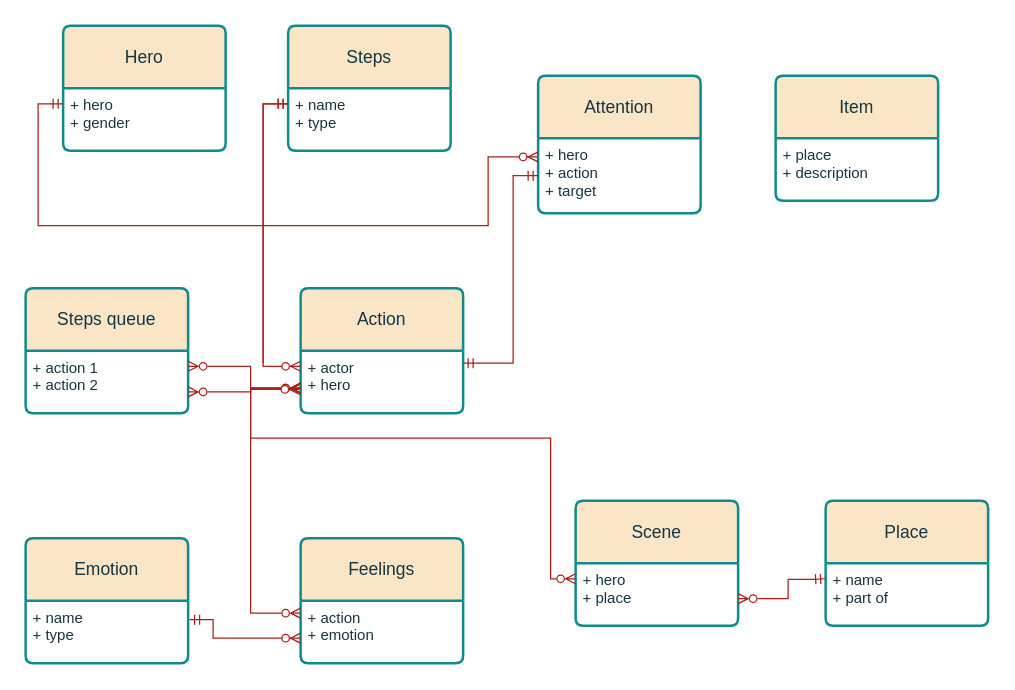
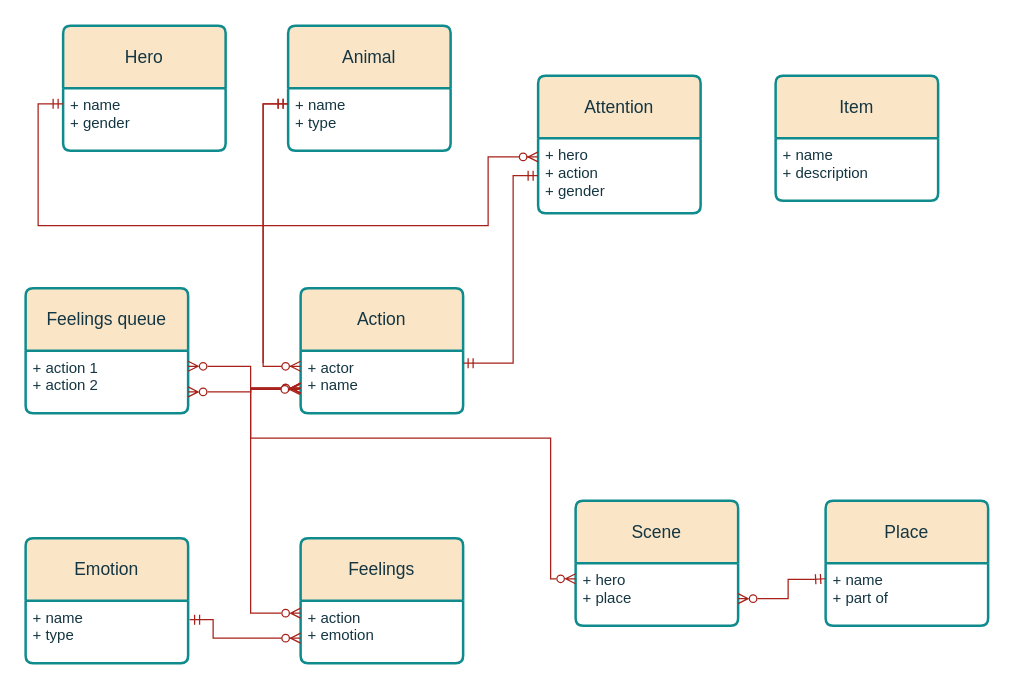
  <mxCell id="0" />
  <mxCell id="1" parent="0" />
  <mxCell id="2" value="Hero" style="swimlane;childLayout=stackLayout;horizontal=1;startSize=50;horizontalStack=0;rounded=1;fontSize=14;fontStyle=0;strokeWidth=2;resizeParent=0;resizeLast=1;shadow=0;dashed=0;align=center;arcSize=4;whiteSpace=wrap;html=1;labelBackgroundColor=none;fillColor=#FAE5C7;strokeColor=#0F8B8D;fontColor=#143642;" parent="1" vertex="1"><mxGeometry x="50" y="20" width="130" height="100" as="geometry" /></mxCell>
- <mxCell id="3" value="+ hero&lt;div&gt;+ gender&lt;/div&gt;" style="align=left;strokeColor=none;fillColor=none;spacingLeft=4;spacingRight=4;fontSize=12;verticalAlign=top;resizable=0;rotatable=0;part=1;html=1;whiteSpace=wrap;labelBackgroundColor=none;fontColor=#143642;" parent="2" vertex="1"><mxGeometry y="50" width="130" height="50" as="geometry" /></mxCell>
- <mxCell id="4" value="Steps" style="swimlane;childLayout=stackLayout;horizontal=1;startSize=50;horizontalStack=0;rounded=1;fontSize=14;fontStyle=0;strokeWidth=2;resizeParent=0;resizeLast=1;shadow=0;dashed=0;align=center;arcSize=4;whiteSpace=wrap;html=1;labelBackgroundColor=none;fillColor=#FAE5C7;strokeColor=#0F8B8D;fontColor=#143642;" parent="1" vertex="1"><mxGeometry x="230" y="20" width="130" height="100" as="geometry" /></mxCell>
+ <mxCell id="3" value="+ name&lt;div&gt;+ gender&lt;/div&gt;" style="align=left;strokeColor=none;fillColor=none;spacingLeft=4;spacingRight=4;fontSize=12;verticalAlign=top;resizable=0;rotatable=0;part=1;html=1;whiteSpace=wrap;labelBackgroundColor=none;fontColor=#143642;" parent="2" vertex="1"><mxGeometry y="50" width="130" height="50" as="geometry" /></mxCell>
+ <mxCell id="4" value="Animal" style="swimlane;childLayout=stackLayout;horizontal=1;startSize=50;horizontalStack=0;rounded=1;fontSize=14;fontStyle=0;strokeWidth=2;resizeParent=0;resizeLast=1;shadow=0;dashed=0;align=center;arcSize=4;whiteSpace=wrap;html=1;labelBackgroundColor=none;fillColor=#FAE5C7;strokeColor=#0F8B8D;fontColor=#143642;" parent="1" vertex="1"><mxGeometry x="230" y="20" width="130" height="100" as="geometry" /></mxCell>
  <mxCell id="5" value="+ name&lt;div&gt;+ type&lt;/div&gt;" style="align=left;strokeColor=none;fillColor=none;spacingLeft=4;spacingRight=4;fontSize=12;verticalAlign=top;resizable=0;rotatable=0;part=1;html=1;whiteSpace=wrap;labelBackgroundColor=none;fontColor=#143642;" parent="4" vertex="1"><mxGeometry y="50" width="130" height="50" as="geometry" /></mxCell>
  <mxCell id="6" value="Item" style="swimlane;childLayout=stackLayout;horizontal=1;startSize=50;horizontalStack=0;rounded=1;fontSize=14;fontStyle=0;strokeWidth=2;resizeParent=0;resizeLast=1;shadow=0;dashed=0;align=center;arcSize=4;whiteSpace=wrap;html=1;labelBackgroundColor=none;fillColor=#FAE5C7;strokeColor=#0F8B8D;fontColor=#143642;" parent="1" vertex="1"><mxGeometry x="620" y="60" width="130" height="100" as="geometry" /></mxCell>
- <mxCell id="7" value="+ place&lt;div&gt;+ description&lt;/div&gt;" style="align=left;strokeColor=none;fillColor=none;spacingLeft=4;spacingRight=4;fontSize=12;verticalAlign=top;resizable=0;rotatable=0;part=1;html=1;whiteSpace=wrap;labelBackgroundColor=none;fontColor=#143642;" parent="6" vertex="1"><mxGeometry y="50" width="130" height="50" as="geometry" /></mxCell>
+ <mxCell id="7" value="+ name&lt;div&gt;+ description&lt;/div&gt;" style="align=left;strokeColor=none;fillColor=none;spacingLeft=4;spacingRight=4;fontSize=12;verticalAlign=top;resizable=0;rotatable=0;part=1;html=1;whiteSpace=wrap;labelBackgroundColor=none;fontColor=#143642;" parent="6" vertex="1"><mxGeometry y="50" width="130" height="50" as="geometry" /></mxCell>
  <mxCell id="8" value="Place" style="swimlane;childLayout=stackLayout;horizontal=1;startSize=50;horizontalStack=0;rounded=1;fontSize=14;fontStyle=0;strokeWidth=2;resizeParent=0;resizeLast=1;shadow=0;dashed=0;align=center;arcSize=4;whiteSpace=wrap;html=1;labelBackgroundColor=none;fillColor=#FAE5C7;strokeColor=#0F8B8D;fontColor=#143642;" parent="1" vertex="1"><mxGeometry x="660" y="400" width="130" height="100" as="geometry" /></mxCell>
  <mxCell id="9" value="+ name&lt;div&gt;+ part of&lt;span style=&quot;color: rgba(0, 0, 0, 0); font-family: monospace; font-size: 0px; text-wrap-mode: nowrap; background-color: transparent;&quot;&gt;%3CmxGraphModel%3E%3Croot%3E%3CmxCell%20id%3D%220%22%2F%3E%3CmxCell%20id%3D%221%22%20parent%3D%220%22%2F%3E%3CmxCell%20id%3D%222%22%20value%3D%22Hero%22%20style%3D%22swimlane%3BchildLayout%3DstackLayout%3Bhorizontal%3D1%3BstartSize%3D50%3BhorizontalStack%3D0%3Brounded%3D1%3BfontSize%3D14%3BfontStyle%3D0%3BstrokeWidth%3D2%3BresizeParent%3D0%3BresizeLast%3D1%3Bshadow%3D0%3Bdashed%3D0%3Balign%3Dcenter%3BarcSize%3D4%3BwhiteSpace%3Dwrap%3Bhtml%3D1%3B%22%20vertex%3D%221%22%20parent%3D%221%22%3E%3CmxGeometry%20x%3D%22160%22%20y%3D%22130%22%20width%3D%22130%22%20height%3D%22100%22%20as%3D%22geometry%22%2F%3E%3C%2FmxCell%3E%3CmxCell%20id%3D%223%22%20value%3D%22%2B%20name%26lt%3Bdiv%26gt%3B%2B%20gender%26lt%3B%2Fdiv%26gt%3B%22%20style%3D%22align%3Dleft%3BstrokeColor%3Dnone%3BfillColor%3Dnone%3BspacingLeft%3D4%3BspacingRight%3D4%3BfontSize%3D12%3BverticalAlign%3Dtop%3Bresizable%3D0%3Brotatable%3D0%3Bpart%3D1%3Bhtml%3D1%3BwhiteSpace%3Dwrap%3B%22%20vertex%3D%221%22%20parent%3D%222%22%3E%3CmxGeometry%20y%3D%2250%22%20width%3D%22130%22%20height%3D%2250%22%20as%3D%22geometry%22%2F%3E%3C%2FmxCell%3E%3C%2Froot%3E%3C%2FmxGraphModel%3E&lt;/span&gt;&lt;/div&gt;" style="align=left;strokeColor=none;fillColor=none;spacingLeft=4;spacingRight=4;fontSize=12;verticalAlign=top;resizable=0;rotatable=0;part=1;html=1;whiteSpace=wrap;labelBackgroundColor=none;fontColor=#143642;" parent="8" vertex="1"><mxGeometry y="50" width="130" height="50" as="geometry" /></mxCell>
  <mxCell id="10" value="Action" style="swimlane;childLayout=stackLayout;horizontal=1;startSize=50;horizontalStack=0;rounded=1;fontSize=14;fontStyle=0;strokeWidth=2;resizeParent=0;resizeLast=1;shadow=0;dashed=0;align=center;arcSize=4;whiteSpace=wrap;html=1;labelBackgroundColor=none;fillColor=#FAE5C7;strokeColor=#0F8B8D;fontColor=#143642;" parent="1" vertex="1"><mxGeometry x="240" y="230" width="130" height="100" as="geometry" /></mxCell>
- <mxCell id="11" value="&lt;div&gt;+ actor&lt;/div&gt;&lt;div&gt;+ hero&lt;/div&gt;" style="align=left;strokeColor=none;fillColor=none;spacingLeft=4;spacingRight=4;fontSize=12;verticalAlign=top;resizable=0;rotatable=0;part=1;html=1;whiteSpace=wrap;labelBackgroundColor=none;fontColor=#143642;" parent="10" vertex="1"><mxGeometry y="50" width="130" height="50" as="geometry" /></mxCell>
+ <mxCell id="11" value="&lt;div&gt;+ actor&lt;/div&gt;&lt;div&gt;+ name&lt;/div&gt;" style="align=left;strokeColor=none;fillColor=none;spacingLeft=4;spacingRight=4;fontSize=12;verticalAlign=top;resizable=0;rotatable=0;part=1;html=1;whiteSpace=wrap;labelBackgroundColor=none;fontColor=#143642;" parent="10" vertex="1"><mxGeometry y="50" width="130" height="50" as="geometry" /></mxCell>
  <mxCell id="12" value="Attention" style="swimlane;childLayout=stackLayout;horizontal=1;startSize=50;horizontalStack=0;rounded=1;fontSize=14;fontStyle=0;strokeWidth=2;resizeParent=0;resizeLast=1;shadow=0;dashed=0;align=center;arcSize=4;whiteSpace=wrap;html=1;labelBackgroundColor=none;fillColor=#FAE5C7;strokeColor=#0F8B8D;fontColor=#143642;" parent="1" vertex="1"><mxGeometry x="430" y="60" width="130" height="110" as="geometry" /></mxCell>
- <mxCell id="13" value="+ hero&lt;div&gt;+ action&lt;br&gt;&lt;div&gt;+ target&lt;/div&gt;&lt;/div&gt;" style="align=left;strokeColor=none;fillColor=none;spacingLeft=4;spacingRight=4;fontSize=12;verticalAlign=top;resizable=0;rotatable=0;part=1;html=1;whiteSpace=wrap;labelBackgroundColor=none;fontColor=#143642;" parent="12" vertex="1"><mxGeometry y="50" width="130" height="60" as="geometry" /></mxCell>
- <mxCell id="14" value="Steps queue" style="swimlane;childLayout=stackLayout;horizontal=1;startSize=50;horizontalStack=0;rounded=1;fontSize=14;fontStyle=0;strokeWidth=2;resizeParent=0;resizeLast=1;shadow=0;dashed=0;align=center;arcSize=4;whiteSpace=wrap;html=1;labelBackgroundColor=none;fillColor=#FAE5C7;strokeColor=#0F8B8D;fontColor=#143642;" parent="1" vertex="1"><mxGeometry x="20" y="230" width="130" height="100" as="geometry" /></mxCell>
+ <mxCell id="13" value="+ hero&lt;div&gt;+ action&lt;br&gt;&lt;div&gt;+ gender&lt;/div&gt;&lt;/div&gt;" style="align=left;strokeColor=none;fillColor=none;spacingLeft=4;spacingRight=4;fontSize=12;verticalAlign=top;resizable=0;rotatable=0;part=1;html=1;whiteSpace=wrap;labelBackgroundColor=none;fontColor=#143642;" parent="12" vertex="1"><mxGeometry y="50" width="130" height="60" as="geometry" /></mxCell>
+ <mxCell id="14" value="Feelings queue" style="swimlane;childLayout=stackLayout;horizontal=1;startSize=50;horizontalStack=0;rounded=1;fontSize=14;fontStyle=0;strokeWidth=2;resizeParent=0;resizeLast=1;shadow=0;dashed=0;align=center;arcSize=4;whiteSpace=wrap;html=1;labelBackgroundColor=none;fillColor=#FAE5C7;strokeColor=#0F8B8D;fontColor=#143642;" parent="1" vertex="1"><mxGeometry x="20" y="230" width="130" height="100" as="geometry" /></mxCell>
  <mxCell id="15" value="+ action 1&lt;div&gt;+ action 2&lt;/div&gt;&lt;div&gt;&lt;br&gt;&lt;/div&gt;" style="align=left;strokeColor=none;fillColor=none;spacingLeft=4;spacingRight=4;fontSize=12;verticalAlign=top;resizable=0;rotatable=0;part=1;html=1;whiteSpace=wrap;labelBackgroundColor=none;fontColor=#143642;" parent="14" vertex="1"><mxGeometry y="50" width="130" height="50" as="geometry" /></mxCell>
  <mxCell id="16" value="Scene" style="swimlane;childLayout=stackLayout;horizontal=1;startSize=50;horizontalStack=0;rounded=1;fontSize=14;fontStyle=0;strokeWidth=2;resizeParent=0;resizeLast=1;shadow=0;dashed=0;align=center;arcSize=4;whiteSpace=wrap;html=1;labelBackgroundColor=none;fillColor=#FAE5C7;strokeColor=#0F8B8D;fontColor=#143642;" parent="1" vertex="1"><mxGeometry x="460" y="400" width="130" height="100" as="geometry" /></mxCell>
  <mxCell id="17" value="+ hero&lt;div&gt;+ place&lt;/div&gt;" style="align=left;strokeColor=none;fillColor=none;spacingLeft=4;spacingRight=4;fontSize=12;verticalAlign=top;resizable=0;rotatable=0;part=1;html=1;whiteSpace=wrap;labelBackgroundColor=none;fontColor=#143642;" parent="16" vertex="1"><mxGeometry y="50" width="130" height="50" as="geometry" /></mxCell>
  <mxCell id="18" value="Feelings" style="swimlane;childLayout=stackLayout;horizontal=1;startSize=50;horizontalStack=0;rounded=1;fontSize=14;fontStyle=0;strokeWidth=2;resizeParent=0;resizeLast=1;shadow=0;dashed=0;align=center;arcSize=4;whiteSpace=wrap;html=1;labelBackgroundColor=none;fillColor=#FAE5C7;strokeColor=#0F8B8D;fontColor=#143642;" parent="1" vertex="1"><mxGeometry x="240" y="430" width="130" height="100" as="geometry" /></mxCell>
  <mxCell id="19" value="+ action&lt;div&gt;+ emotion&lt;/div&gt;" style="align=left;strokeColor=none;fillColor=none;spacingLeft=4;spacingRight=4;fontSize=12;verticalAlign=top;resizable=0;rotatable=0;part=1;html=1;whiteSpace=wrap;labelBackgroundColor=none;fontColor=#143642;" parent="18" vertex="1"><mxGeometry y="50" width="130" height="50" as="geometry" /></mxCell>
  <mxCell id="20" value="Emotion" style="swimlane;childLayout=stackLayout;horizontal=1;startSize=50;horizontalStack=0;rounded=1;fontSize=14;fontStyle=0;strokeWidth=2;resizeParent=0;resizeLast=1;shadow=0;dashed=0;align=center;arcSize=4;whiteSpace=wrap;html=1;labelBackgroundColor=none;fillColor=#FAE5C7;strokeColor=#0F8B8D;fontColor=#143642;" parent="1" vertex="1"><mxGeometry x="20" y="430" width="130" height="100" as="geometry" /></mxCell>
  <mxCell id="21" value="+ name&lt;div&gt;+ type&lt;/div&gt;" style="align=left;strokeColor=none;fillColor=none;spacingLeft=4;spacingRight=4;fontSize=12;verticalAlign=top;resizable=0;rotatable=0;part=1;html=1;whiteSpace=wrap;labelBackgroundColor=none;fontColor=#143642;" parent="20" vertex="1"><mxGeometry y="50" width="130" height="50" as="geometry" /></mxCell>
  <mxCell id="22" value="" style="edgeStyle=orthogonalEdgeStyle;fontSize=12;html=1;endArrow=ERzeroToMany;startArrow=ERmandOne;rounded=0;entryX=0;entryY=0.25;entryDx=0;entryDy=0;exitX=0;exitY=0.25;exitDx=0;exitDy=0;labelBackgroundColor=none;strokeColor=#A8201A;fontColor=default;" parent="1" source="5" target="13" edge="1"><mxGeometry width="100" height="100" relative="1" as="geometry"><mxPoint x="280" y="240" as="sourcePoint" /><mxPoint x="380" y="140" as="targetPoint" /><Array as="points"><mxPoint x="210" y="83" /><mxPoint x="210" y="180" /><mxPoint x="390" y="180" /><mxPoint x="390" y="125" /></Array></mxGeometry></mxCell>
  <mxCell id="23" value="" style="edgeStyle=orthogonalEdgeStyle;fontSize=12;html=1;endArrow=ERzeroToMany;startArrow=ERmandOne;rounded=0;exitX=0;exitY=0.25;exitDx=0;exitDy=0;entryX=0;entryY=0.25;entryDx=0;entryDy=0;labelBackgroundColor=none;strokeColor=#A8201A;fontColor=default;" parent="1" source="5" target="11" edge="1"><mxGeometry width="100" height="100" relative="1" as="geometry"><mxPoint x="240" y="93" as="sourcePoint" /><mxPoint x="190" y="340" as="targetPoint" /><Array as="points"><mxPoint x="210" y="82" /><mxPoint x="210" y="292" /></Array></mxGeometry></mxCell>
  <mxCell id="24" value="" style="edgeStyle=orthogonalEdgeStyle;fontSize=12;html=1;endArrow=none;startArrow=ERmandOne;rounded=0;exitX=0;exitY=0.25;exitDx=0;exitDy=0;startFill=0;labelBackgroundColor=none;strokeColor=#A8201A;fontColor=default;" parent="1" source="3" edge="1"><mxGeometry width="100" height="100" relative="1" as="geometry"><mxPoint x="240" y="93" as="sourcePoint" /><mxPoint x="210" y="290" as="targetPoint" /><Array as="points"><mxPoint x="30" y="82" /><mxPoint x="30" y="180" /><mxPoint x="210" y="180" /></Array></mxGeometry></mxCell>
  <mxCell id="25" value="" style="edgeStyle=orthogonalEdgeStyle;fontSize=12;html=1;endArrow=ERzeroToMany;startArrow=ERzeroToMany;rounded=0;exitX=0;exitY=0.25;exitDx=0;exitDy=0;startFill=0;labelBackgroundColor=none;strokeColor=#A8201A;fontColor=default;" parent="1" source="17" edge="1"><mxGeometry width="100" height="100" relative="1" as="geometry"><mxPoint x="360" y="418" as="sourcePoint" /><mxPoint x="240" y="310" as="targetPoint" /><Array as="points"><mxPoint x="440" y="463" /><mxPoint x="440" y="350" /><mxPoint x="200" y="350" /><mxPoint x="200" y="310" /></Array></mxGeometry></mxCell>
  <mxCell id="26" value="" style="edgeStyle=orthogonalEdgeStyle;fontSize=12;html=1;endArrow=ERmandOne;startArrow=ERzeroToMany;rounded=0;exitX=1;exitY=0.568;exitDx=0;exitDy=0;exitPerimeter=0;entryX=0;entryY=0.25;entryDx=0;entryDy=0;endFill=0;startFill=0;labelBackgroundColor=none;strokeColor=#A8201A;fontColor=default;" parent="1" source="17" target="9" edge="1"><mxGeometry width="100" height="100" relative="1" as="geometry"><mxPoint x="700" y="320" as="sourcePoint" /><mxPoint x="650" y="470" as="targetPoint" /><Array as="points"><mxPoint x="630" y="478" /><mxPoint x="630" y="463" /><mxPoint x="650" y="463" /></Array></mxGeometry></mxCell>
  <mxCell id="27" value="" style="edgeStyle=orthogonalEdgeStyle;fontSize=12;html=1;endArrow=ERzeroToMany;startArrow=ERzeroToMany;rounded=0;exitX=0;exitY=0.2;exitDx=0;exitDy=0;exitPerimeter=0;startFill=0;labelBackgroundColor=none;strokeColor=#A8201A;fontColor=default;" parent="1" source="19" edge="1"><mxGeometry width="100" height="100" relative="1" as="geometry"><mxPoint x="230" y="490" as="sourcePoint" /><mxPoint x="240" y="310" as="targetPoint" /><Array as="points"><mxPoint x="200" y="490" /><mxPoint x="200" y="310" /><mxPoint x="230" y="310" /></Array></mxGeometry></mxCell>
  <mxCell id="28" value="" style="edgeStyle=orthogonalEdgeStyle;fontSize=12;html=1;endArrow=ERmandOne;startArrow=ERmandOne;rounded=0;entryX=0;entryY=0.5;entryDx=0;entryDy=0;endFill=0;labelBackgroundColor=none;strokeColor=#A8201A;fontColor=default;" parent="1" target="13" edge="1"><mxGeometry width="100" height="100" relative="1" as="geometry"><mxPoint x="370" y="290" as="sourcePoint" /><mxPoint x="410" y="140" as="targetPoint" /><Array as="points"><mxPoint x="410" y="290" /><mxPoint x="410" y="140" /></Array></mxGeometry></mxCell>
  <mxCell id="29" value="" style="edgeStyle=orthogonalEdgeStyle;fontSize=12;html=1;endArrow=ERzeroToMany;startArrow=ERmandOne;rounded=0;exitX=1.009;exitY=0.304;exitDx=0;exitDy=0;exitPerimeter=0;entryX=0;entryY=0.25;entryDx=0;entryDy=0;labelBackgroundColor=none;strokeColor=#A8201A;fontColor=default;" parent="1" source="21" edge="1"><mxGeometry width="100" height="100" relative="1" as="geometry"><mxPoint x="170" y="525" as="sourcePoint" /><mxPoint x="240" y="510" as="targetPoint" /><Array as="points"><mxPoint x="170" y="495" /><mxPoint x="170" y="510" /></Array></mxGeometry></mxCell>
  <mxCell id="30" value="" style="edgeStyle=orthogonalEdgeStyle;fontSize=12;html=1;endArrow=ERzeroToMany;startArrow=ERzeroToMany;rounded=0;exitX=1;exitY=0.25;exitDx=0;exitDy=0;startFill=0;labelBackgroundColor=none;strokeColor=#A8201A;fontColor=default;" parent="1" source="15" edge="1"><mxGeometry width="100" height="100" relative="1" as="geometry"><mxPoint x="152" y="310" as="sourcePoint" /><mxPoint x="240" y="310" as="targetPoint" /><Array as="points"><mxPoint x="200" y="293" /><mxPoint x="200" y="310" /></Array></mxGeometry></mxCell>
  <mxCell id="31" value="" style="edgeStyle=orthogonalEdgeStyle;fontSize=12;html=1;endArrow=ERzeroToMany;startArrow=ERzeroToMany;rounded=0;exitX=1;exitY=0.25;exitDx=0;exitDy=0;startFill=0;entryX=-0.005;entryY=0.62;entryDx=0;entryDy=0;entryPerimeter=0;labelBackgroundColor=none;strokeColor=#A8201A;fontColor=default;" parent="1" target="11" edge="1"><mxGeometry width="100" height="100" relative="1" as="geometry"><mxPoint x="150" y="313" as="sourcePoint" /><mxPoint x="240" y="330" as="targetPoint" /><Array as="points"><mxPoint x="200" y="313" /><mxPoint x="200" y="311" /></Array></mxGeometry></mxCell>
